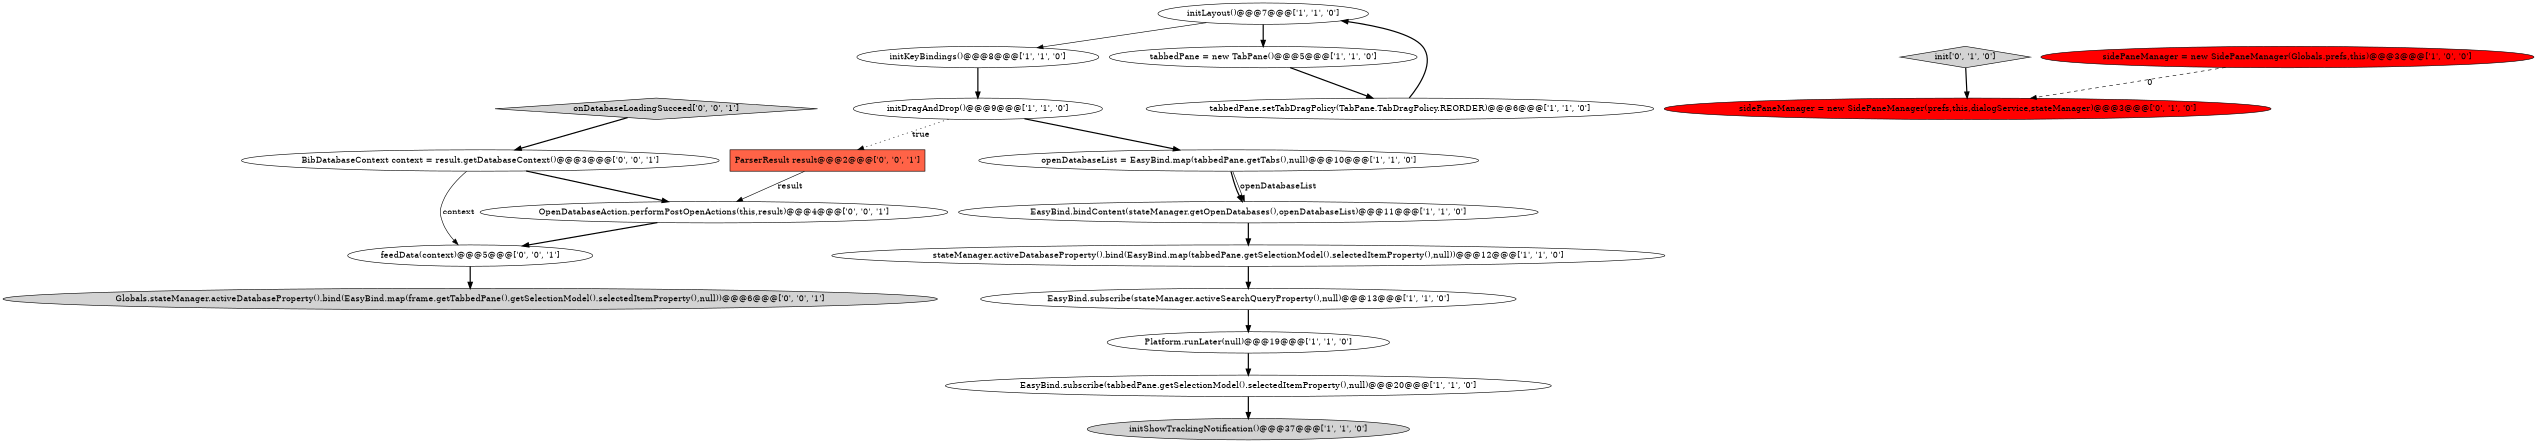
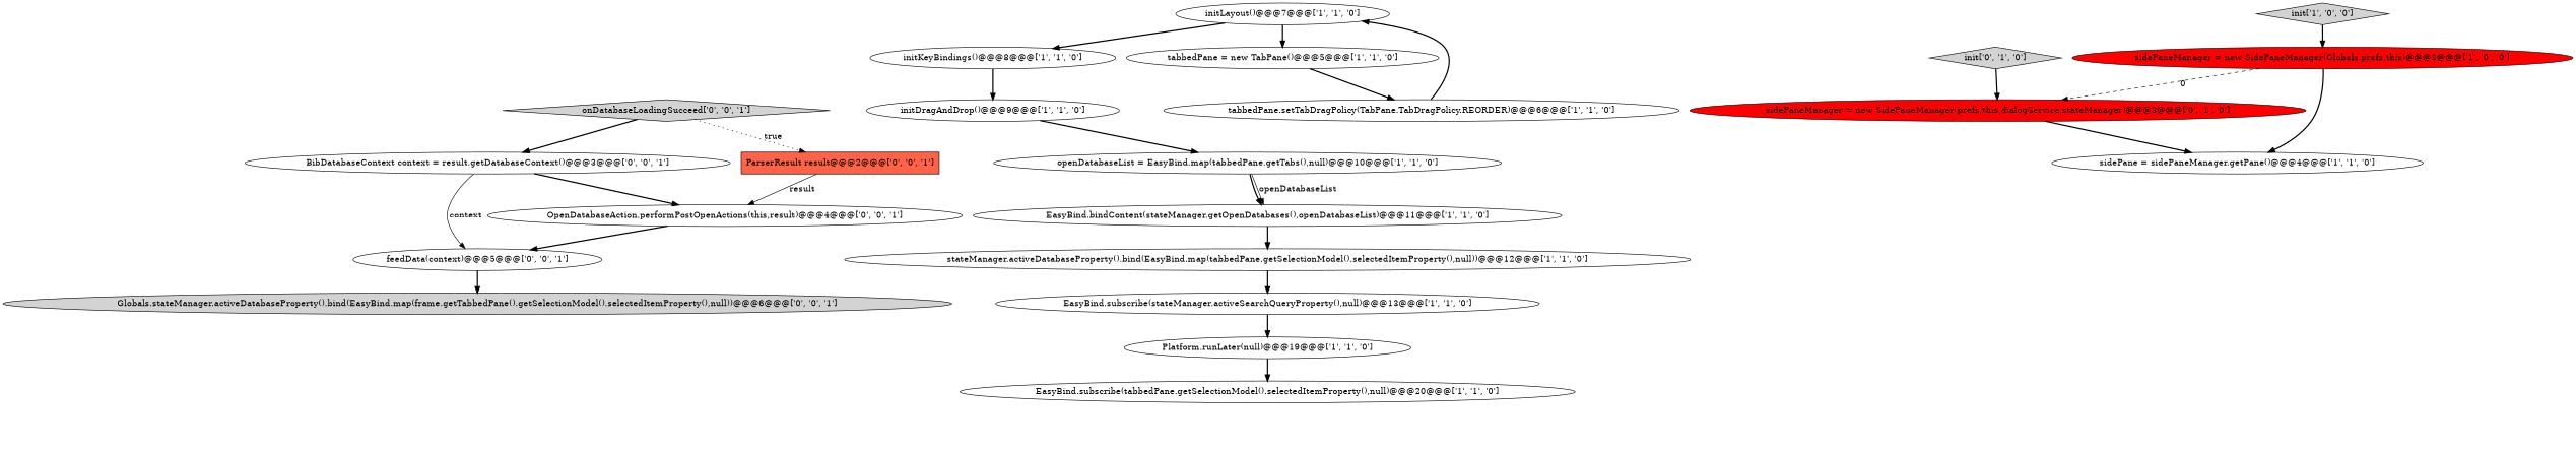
  digraph {
    node [fillcolor=white shape=ellipse style=filled]
    edge [style=bold]
    n1 [fillcolor=tomato label="ParserResult result@@@2@@@['0', '0', '1']" shape=box]
    n2 [label="OpenDatabaseAction.performPostOpenActions(this,result)@@@4@@@['0', '0', '1']"]
    n3 [label="feedData(context)@@@5@@@['0', '0', '1']"]
    n4 [label="EasyBind.subscribe(tabbedPane.getSelectionModel().selectedItemProperty(),null)@@@20@@@['1', '1', '0']"]
-   n5 [fillcolor=lightgray label="initShowTrackingNotification()@@@37@@@['1', '1', '0']"]
    n6 [label="initDragAndDrop()@@@9@@@['1', '1', '0']"]
    n7 [label="openDatabaseList = EasyBind.map(tabbedPane.getTabs(),null)@@@10@@@['1', '1', '0']"]
    n8 [label="EasyBind.bindContent(stateManager.getOpenDatabases(),openDatabaseList)@@@11@@@['1', '1', '0']"]
    n9 [label="Platform.runLater(null)@@@19@@@['1', '1', '0']"]
    n10 [label="initLayout()@@@7@@@['1', '1', '0']"]
    n11 [label="initKeyBindings()@@@8@@@['1', '1', '0']"]
    n12 [label="tabbedPane = new TabPane()@@@5@@@['1', '1', '0']"]
    n13 [label="tabbedPane.setTabDragPolicy(TabPane.TabDragPolicy.REORDER)@@@6@@@['1', '1', '0']"]
    n14 [fillcolor=lightgray label="init['0', '1', '0']" shape=diamond]
    n15 [fillcolor=red label="sidePaneManager = new SidePaneManager(prefs,this,dialogService,stateManager)@@@3@@@['0', '1', '0']"]
+   n16 [label="sidePane = sidePaneManager.getPane()@@@4@@@['1', '1', '0']"]
    n17 [fillcolor=lightgray label="onDatabaseLoadingSucceed['0', '0', '1']" shape=diamond]
    n18 [label="BibDatabaseContext context = result.getDatabaseContext()@@@3@@@['0', '0', '1']"]
    n19 [fillcolor=lightgray label="Globals.stateManager.activeDatabaseProperty().bind(EasyBind.map(frame.getTabbedPane().getSelectionModel().selectedItemProperty(),null))@@@6@@@['0', '0', '1']"]
    n20 [label="EasyBind.subscribe(stateManager.activeSearchQueryProperty(),null)@@@13@@@['1', '1', '0']"]
+   n21 [fillcolor=lightgray label="init['1', '0', '0']" shape=diamond]
    n22 [fillcolor=red label="sidePaneManager = new SidePaneManager(Globals.prefs,this)@@@3@@@['1', '0', '0']"]
    n23 [label="stateManager.activeDatabaseProperty().bind(EasyBind.map(tabbedPane.getSelectionModel().selectedItemProperty(),null))@@@12@@@['1', '1', '0']"]
    n1 -> n2 [label=result style=solid]
    n2 -> n3
    n3 -> n19
-   n4 -> n5
    n6 -> n7
    n7 -> n8 [label=openDatabaseList style=solid]
    n7 -> n8
    n8 -> n23
    n9 -> n4
-   n10 -> n11 [style=solid]
+   n10 -> n11
    n10 -> n12
    n11 -> n6
    n12 -> n13
    n13 -> n10
    n14 -> n15
-   n6 -> n1 [label=true style=dotted]
+   n15 -> n16
+   n17 -> n1 [label=true style=dotted]
    n17 -> n18
    n18 -> n2
    n18 -> n3 [label=context style=solid]
    n20 -> n9
+   n21 -> n22
    n22 -> n15 [label=0 style=dashed]
+   n22 -> n16
    n23 -> n20
  }
